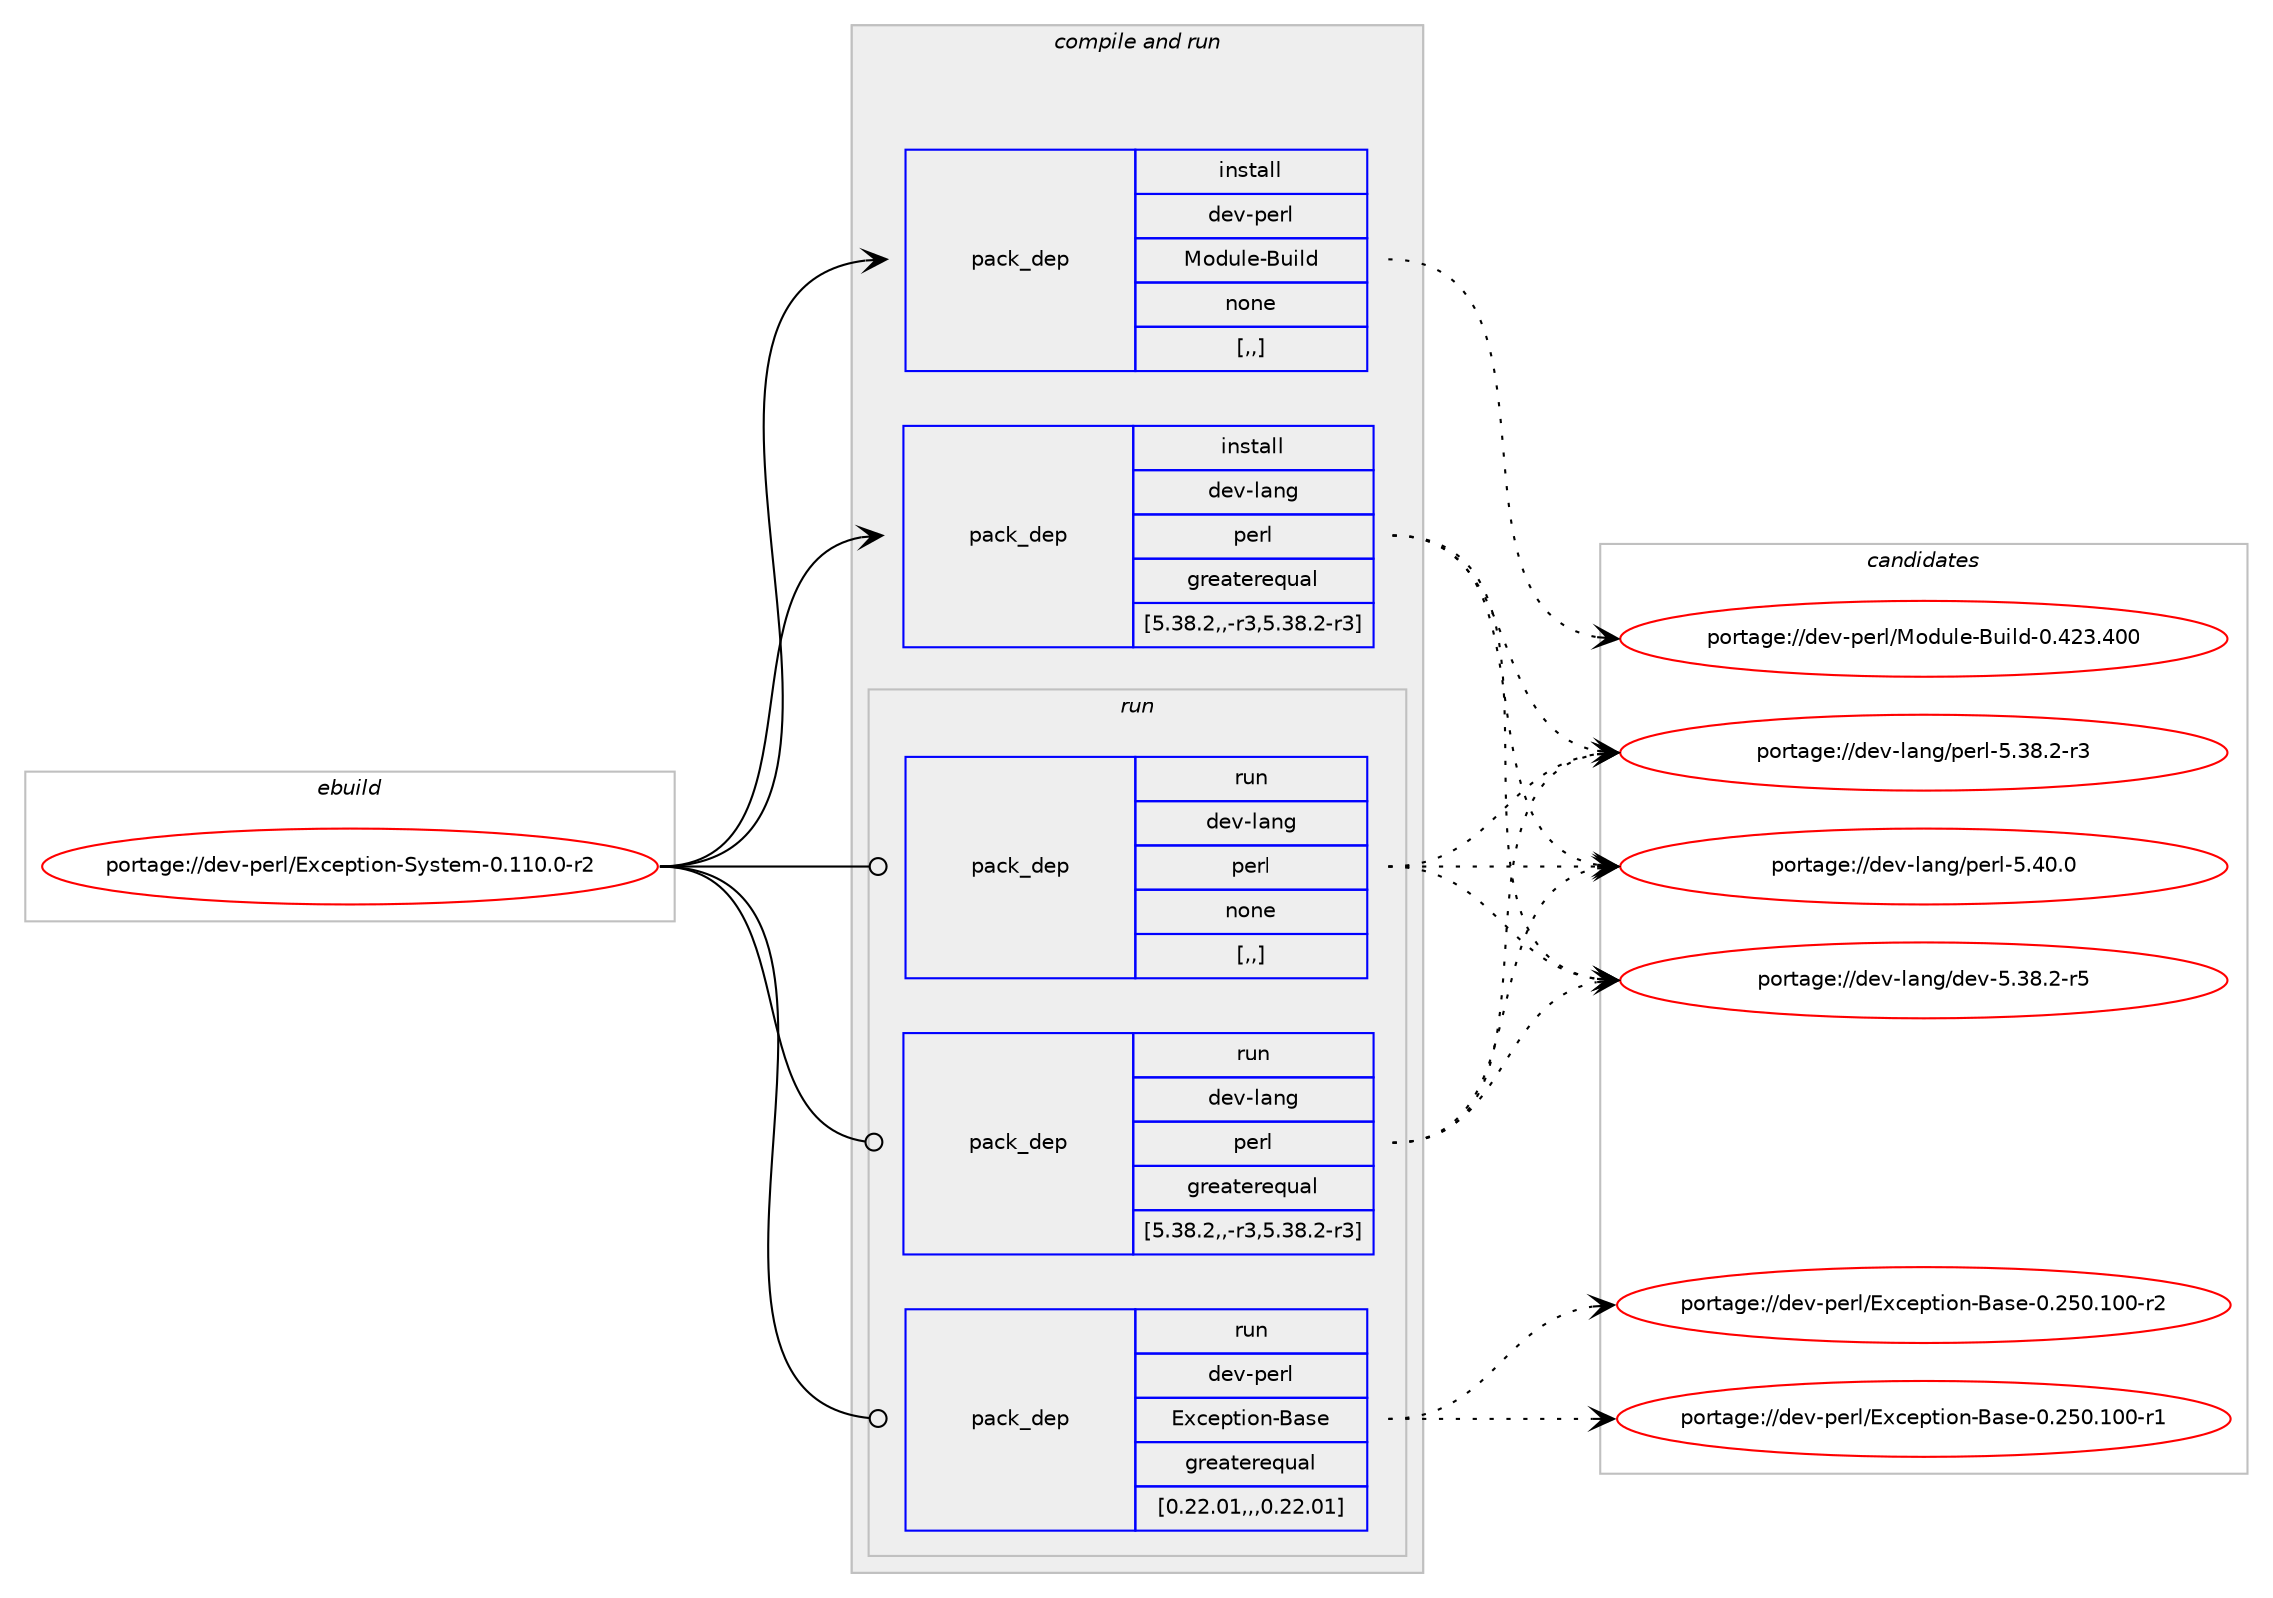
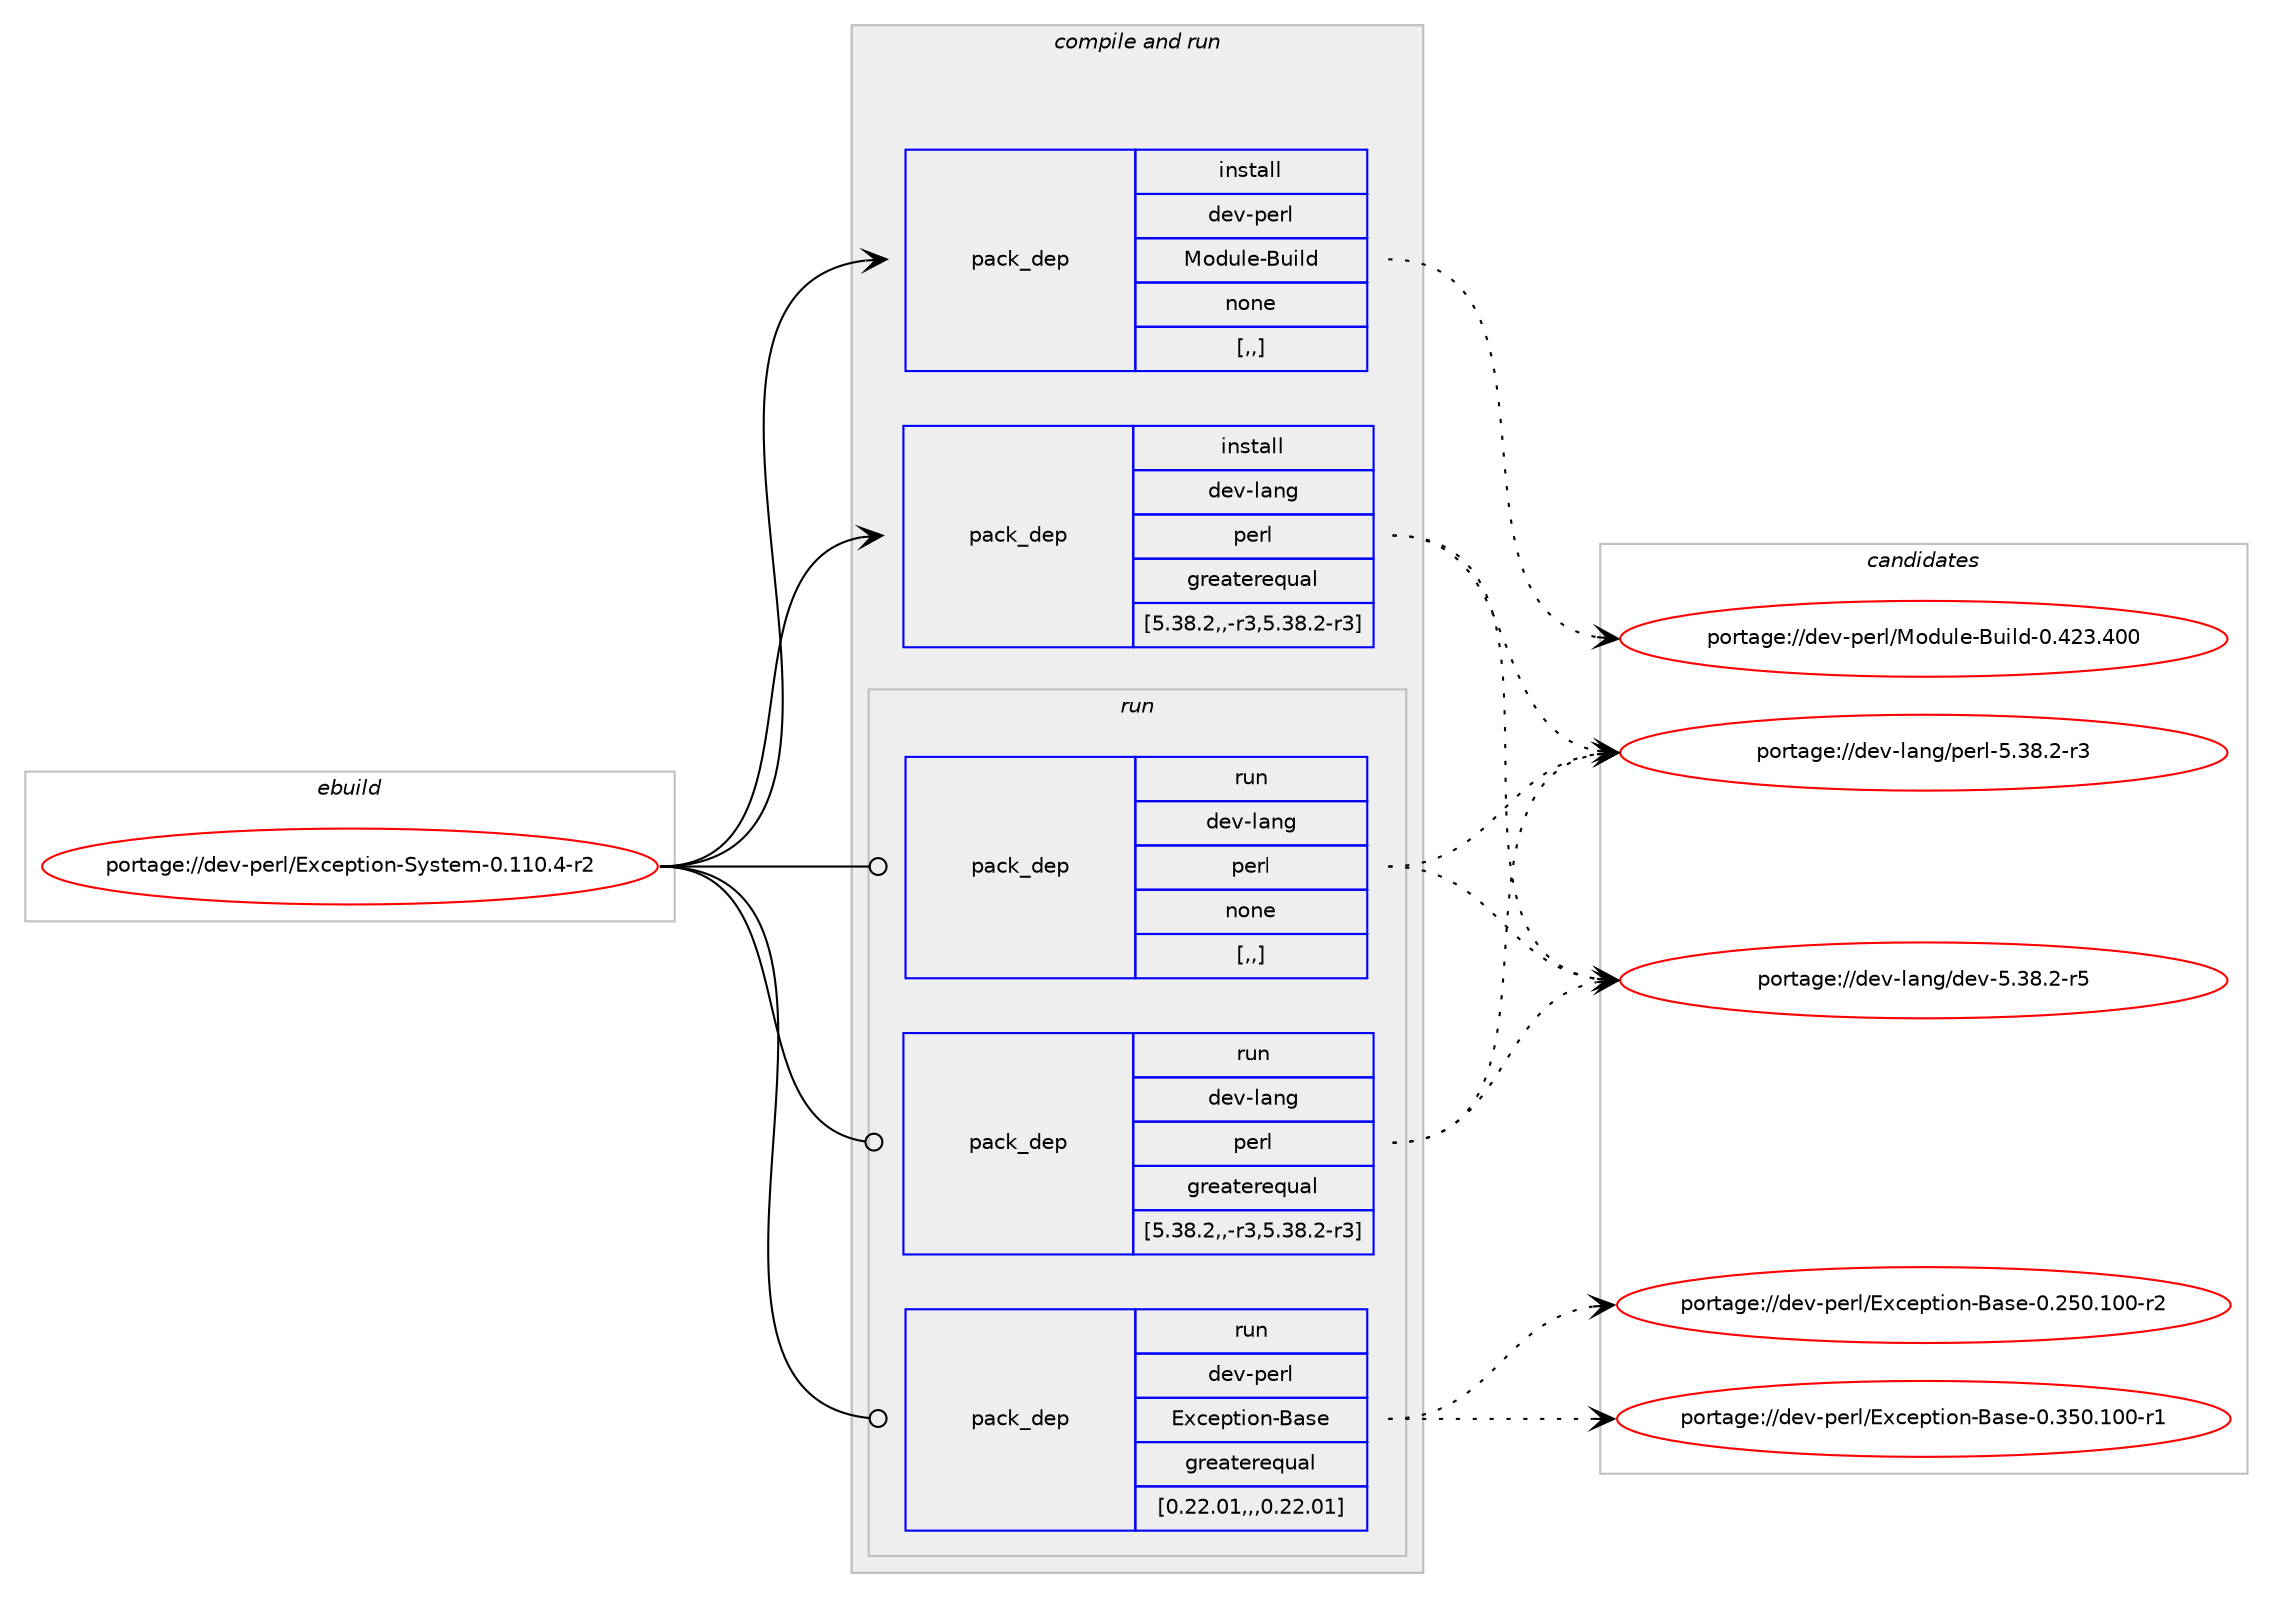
  digraph {
    compound=true
    concentrate=true
    fontname=Helvetica
    fontsize=10
    newrank=true
    rankdir=LR
    ranksep=1.5
    node [color=red fontname=Helvetica fontsize=10]
    edge [arrowhead=vee headport=w style=dotted tailport=e weight=100]
-   n1 [label="portage://dev-perl/Exception-System-0.110.0-r2" width=4]
+   n1 [label="portage://dev-perl/Exception-System-0.110.4-r2" width=4]
    n2 [color=blue label=<<TABLE BORDER="0" CELLBORDER="1" CELLSPACING="0" CELLPADDING="4" WIDTH="220"><TR><TD ROWSPAN="6" CELLPADDING="30">pack_dep</TD></TR><TR><TD WIDTH="110">install</TD></TR><TR><TD>dev-lang</TD></TR><TR><TD>perl</TD></TR><TR><TD>greaterequal</TD></TR><TR><TD>[5.38.2,,-r3,5.38.2-r3]</TD></TR></TABLE>> shape=none]
    n3 [color=blue label=<<TABLE BORDER="0" CELLBORDER="1" CELLSPACING="0" CELLPADDING="4" WIDTH="220"><TR><TD ROWSPAN="6" CELLPADDING="30">pack_dep</TD></TR><TR><TD WIDTH="110">install</TD></TR><TR><TD>dev-perl</TD></TR><TR><TD>Module-Build</TD></TR><TR><TD>none</TD></TR><TR><TD>[,,]</TD></TR></TABLE>> shape=none]
    n4 [color=blue label=<<TABLE BORDER="0" CELLBORDER="1" CELLSPACING="0" CELLPADDING="4" WIDTH="220"><TR><TD ROWSPAN="6" CELLPADDING="30">pack_dep</TD></TR><TR><TD WIDTH="110">run</TD></TR><TR><TD>dev-lang</TD></TR><TR><TD>perl</TD></TR><TR><TD>greaterequal</TD></TR><TR><TD>[5.38.2,,-r3,5.38.2-r3]</TD></TR></TABLE>> shape=none]
    n5 [color=blue label=<<TABLE BORDER="0" CELLBORDER="1" CELLSPACING="0" CELLPADDING="4" WIDTH="220"><TR><TD ROWSPAN="6" CELLPADDING="30">pack_dep</TD></TR><TR><TD WIDTH="110">run</TD></TR><TR><TD>dev-lang</TD></TR><TR><TD>perl</TD></TR><TR><TD>none</TD></TR><TR><TD>[,,]</TD></TR></TABLE>> shape=none]
    n6 [color=blue label=<<TABLE BORDER="0" CELLBORDER="1" CELLSPACING="0" CELLPADDING="4" WIDTH="220"><TR><TD ROWSPAN="6" CELLPADDING="30">pack_dep</TD></TR><TR><TD WIDTH="110">run</TD></TR><TR><TD>dev-perl</TD></TR><TR><TD>Exception-Base</TD></TR><TR><TD>greaterequal</TD></TR><TR><TD>[0.22.01,,,0.22.01]</TD></TR></TABLE>> shape=none]
-   n7 [label="portage://dev-lang/perl-5.40.0" width=4]
    n8 [label="portage://dev-lang/dev-5.38.2-r5" width=4]
    n9 [label="portage://dev-lang/perl-5.38.2-r3" width=4]
    n10 [label="portage://dev-perl/Module-Build-0.423.400" width=4]
    n11 [label="portage://dev-perl/Exception-Base-0.250.100-r2" width=4]
-   n12 [label="portage://dev-perl/Exception-Base-0.250.100-r1" width=4]
+   n12 [label="portage://dev-perl/Exception-Base-0.350.100-r1" width=4]
    subgraph cluster_1 {
      color=gray
      label=<<i>ebuild</i>>
      n1
    }
    subgraph cluster_2 {
      color=gray
      label=<<i>dependencies</i>>
      subgraph cluster_3 {
        color=gray
        fillcolor="#eeeeee"
        label=<<i>compile</i>>
        style=filled
        subgraph sub_4 {
          color=gray
          fillcolor="#eeeeee"
          label=<<i>compile</i>>
          style=filled
          n2
        }
        subgraph sub_5 {
          color=gray
          fillcolor="#eeeeee"
          label=<<i>compile</i>>
          style=filled
          n3
        }
      }
      subgraph cluster_6 {
        color=gray
        fillcolor="#eeeeee"
        label=<<i>compile and run</i>>
        style=filled
      }
      subgraph cluster_7 {
        color=gray
        fillcolor="#eeeeee"
        label=<<i>run</i>>
        style=filled
        subgraph sub_8 {
          color=gray
          fillcolor="#eeeeee"
          label=<<i>run</i>>
          style=filled
          n4
        }
        subgraph sub_9 {
          color=gray
          fillcolor="#eeeeee"
          label=<<i>run</i>>
          style=filled
          n5
        }
        subgraph sub_10 {
          color=gray
          fillcolor="#eeeeee"
          label=<<i>run</i>>
          style=filled
          n6
        }
      }
    }
    subgraph cluster_11 {
      color=gray
      label=<<i>candidates</i>>
      rank=same
      subgraph sub_12 {
        color=black
        label=<<i>candidates</i>>
        nodesep=1
        rank=same
-       n7
        n8
        n9
      }
      subgraph sub_13 {
        color=black
        label=<<i>candidates</i>>
        nodesep=1
        rank=same
        n10
      }
      subgraph sub_14 {
        color=black
        label=<<i>candidates</i>>
        nodesep=1
        rank=same
-       n7
        n8
        n9
      }
      subgraph sub_15 {
        color=black
        label=<<i>candidates</i>>
        nodesep=1
        rank=same
-       n7
        n8
        n9
      }
      subgraph sub_16 {
        color=black
        label=<<i>candidates</i>>
        nodesep=1
        rank=same
        n11
        n12
      }
    }
    n1 -> n2 [style=solid weight=20]
    n1 -> n3 [style=solid weight=20]
    n1 -> n4 [arrowhead=odot style=solid weight=20]
    n1 -> n5 [arrowhead=odot style=solid weight=20]
    n1 -> n6 [arrowhead=odot style=solid weight=20]
-   n2 -> n7
    n2 -> n8
    n2 -> n9
    n3 -> n10
-   n4 -> n7
    n4 -> n8
    n4 -> n9
-   n5 -> n7
    n5 -> n8
    n5 -> n9
    n6 -> n11
    n6 -> n12
  }
